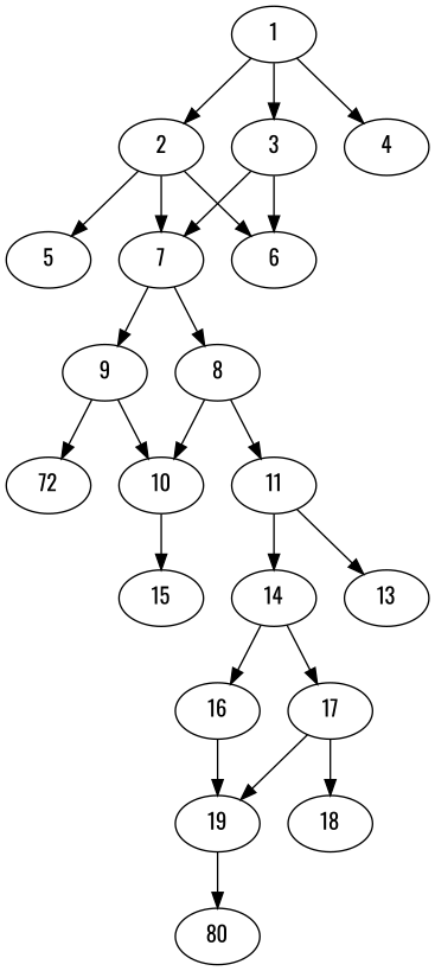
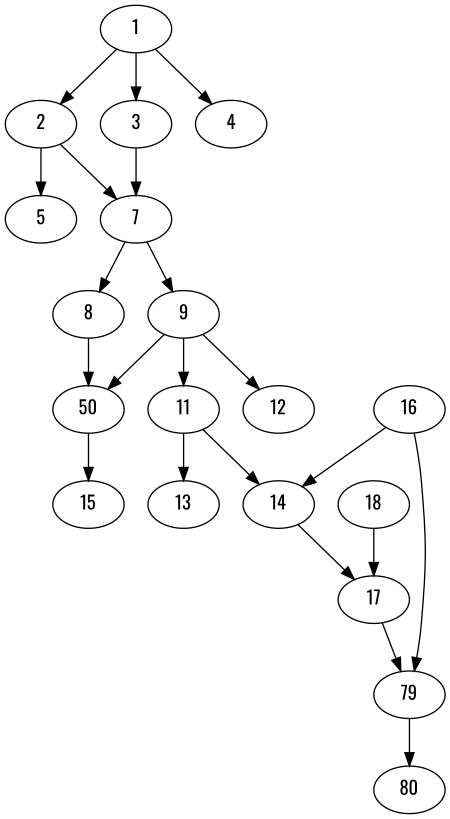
  digraph {
    fontname=Oswald
    node [alpha=0.16 fontname=Oswald]
    edge [fontname=Oswald]
    1 [alpha=0.03 expect_size=16671744]
    2 [expect_size=40058880]
    3 [alpha=0.08 expect_size=48472064]
    4 [alpha=0.14 expect_size=11719680]
    5 [expect_size=30292992]
-   6 [alpha=0.07 expect_size=14093312]
    7 [alpha=0.14 expect_size=16351232]
    8 [alpha=0.10 expect_size=36669440]
    9 [alpha=0.06 expect_size=24605696]
-   10 [alpha=0.15 expect_size=48875520]
+   10 [alpha=0.15 expect_size=48875520 label=50]
    11 [alpha=0.05 expect_size=32228352]
-   12 [alpha=0.09 expect_size=39335936 label=72]
+   12 [alpha=0.09 expect_size=39335936]
    15 [alpha=0.06 expect_size=35732480]
    13 [alpha=0.20 expect_size=29209600]
    14 [alpha=0.11 expect_size=48959488]
    16 [alpha=0.02 expect_size=25608192]
    17 [alpha=0.17 expect_size=41858048]
-   19 [alpha=0.18 expect_size=49860608]
+   19 [alpha=0.18 expect_size=49860608 label=79]
    18 [alpha=0.15 expect_size=27206656]
    n20 [alpha=0.09 expect_size=16328704 label=80]
    1 -> 2
    1 -> 3
    1 -> 4
    2 -> 5
-   2 -> 6
    2 -> 7
-   3 -> 6
    3 -> 7
    7 -> 8
    7 -> 9
    8 -> 10
-   8 -> 11
+   9 -> 11
    9 -> 10
    9 -> 12
    10 -> 15
    11 -> 13
    11 -> 14
-   14 -> 16
+   16 -> 14
    14 -> 17
    16 -> 19
    17 -> 19
-   17 -> 18
+   18 -> 17
    19 -> n20
  }
